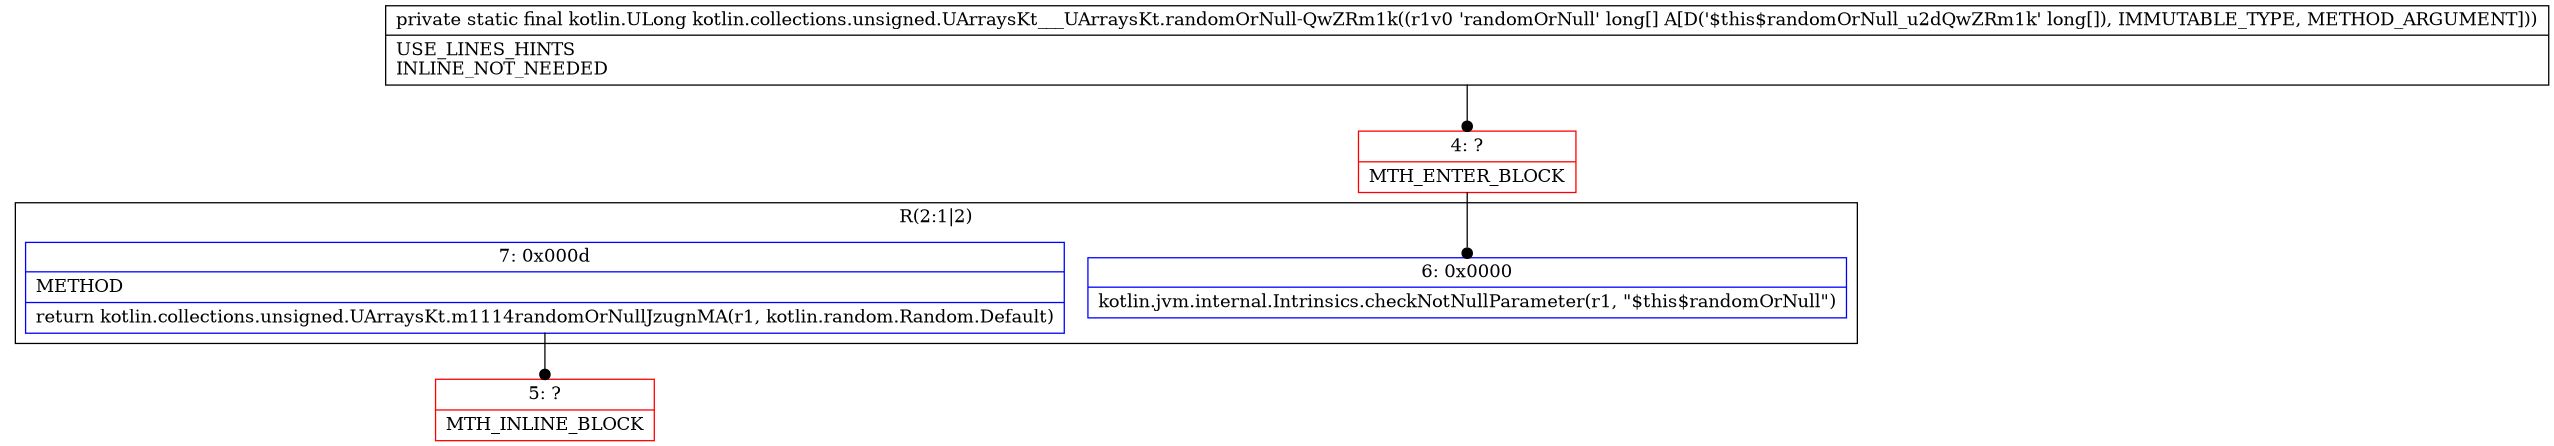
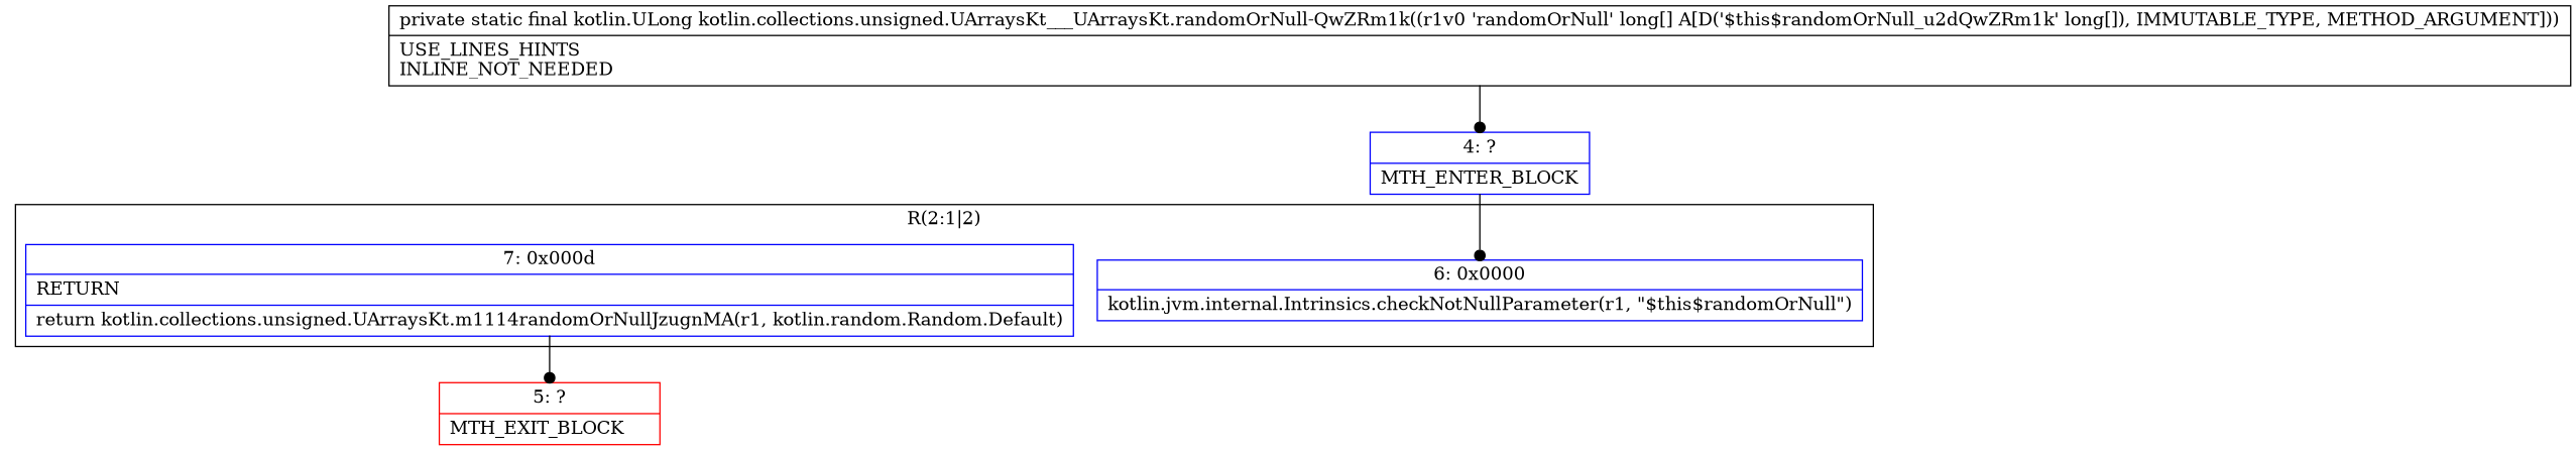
  digraph {
    node [color=blue shape=record]
    edge [arrowhead=dot]
    n1 [label="{6\:\ 0x0000|kotlin.jvm.internal.Intrinsics.checkNotNullParameter(r1, \"$this$randomOrNull\")\l}"]
-   n2 [label="{7\:\ 0x000d|METHOD\l|return kotlin.collections.unsigned.UArraysKt.m1114randomOrNullJzugnMA(r1, kotlin.random.Random.Default)\l}"]
-   n3 [color=red label="{5\:\ ?|MTH_INLINE_BLOCK\l}"]
-   n4 [color=red label="{4\:\ ?|MTH_ENTER_BLOCK\l}"]
+   n2 [label="{7\:\ 0x000d|RETURN\l|return kotlin.collections.unsigned.UArraysKt.m1114randomOrNullJzugnMA(r1, kotlin.random.Random.Default)\l}"]
+   n3 [color=red label="{5\:\ ?|MTH_EXIT_BLOCK\l}"]
+   n4 [label="{4\:\ ?|MTH_ENTER_BLOCK\l}"]
    n5 [label="{private static final kotlin.ULong kotlin.collections.unsigned.UArraysKt___UArraysKt.randomOrNull\-QwZRm1k((r1v0 'randomOrNull' long[] A[D('$this$randomOrNull_u2dQwZRm1k' long[]), IMMUTABLE_TYPE, METHOD_ARGUMENT]))  | USE_LINES_HINTS\lINLINE_NOT_NEEDED\l}" color=""]
    subgraph cluster_1 {
      label="R(2:1|2)"
      n1
      n2
    }
    n2 -> n3
    n4 -> n1
    n5 -> n4
  }
